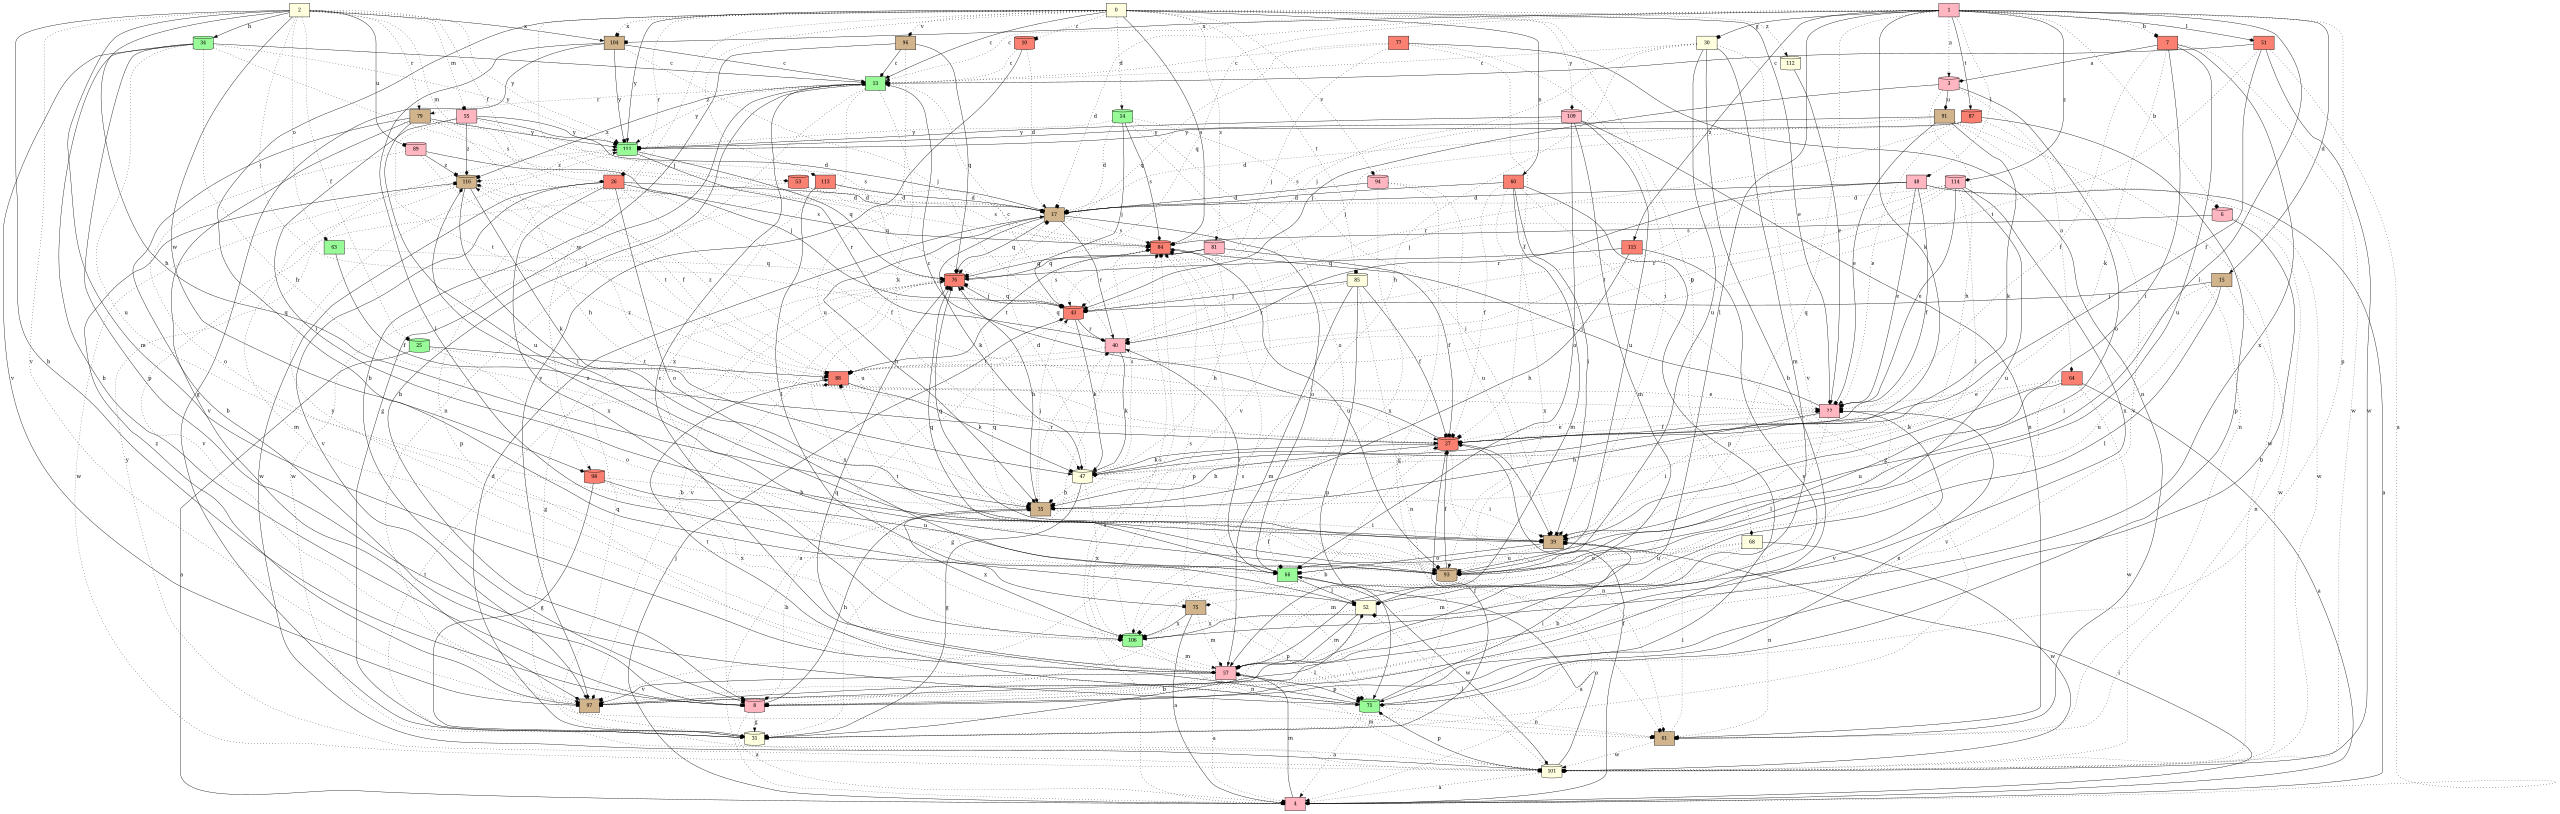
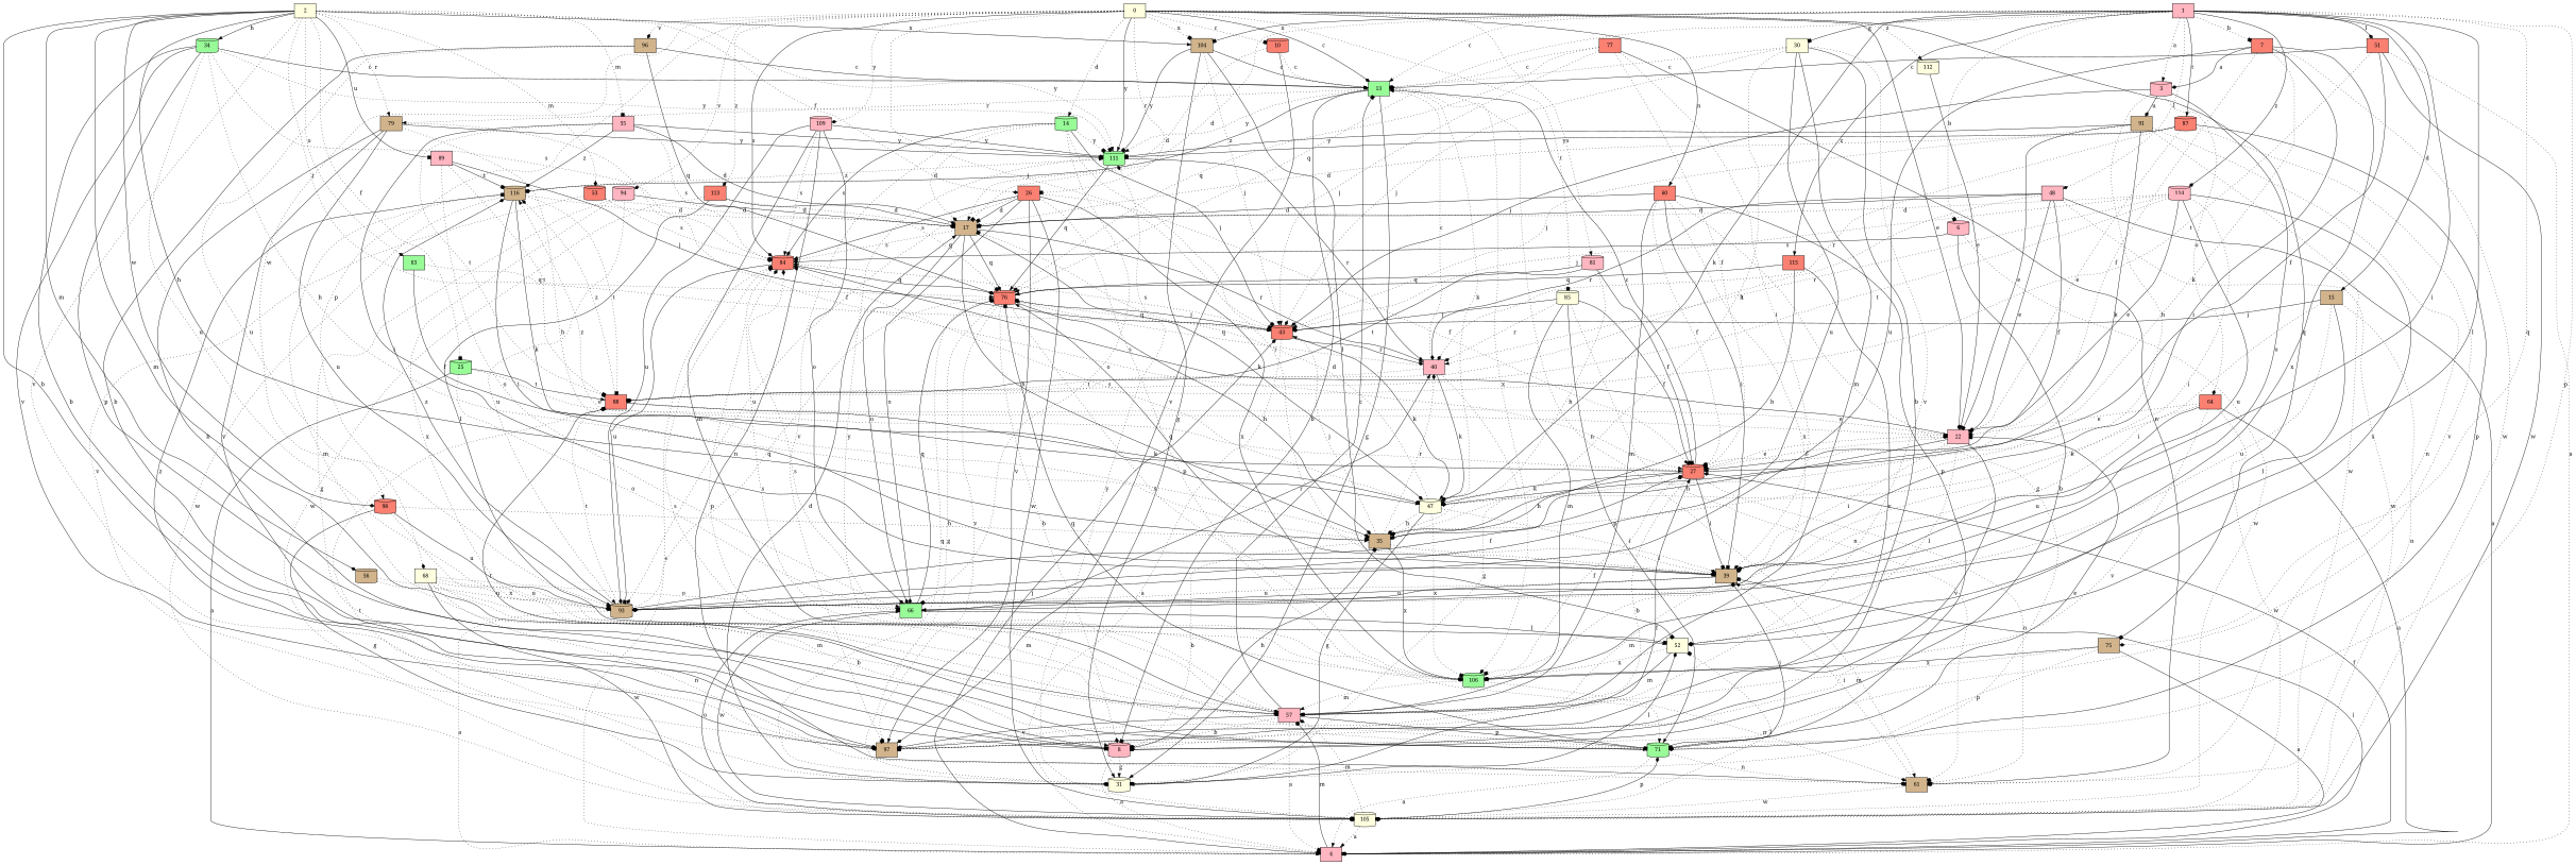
  strict digraph {
    fontname="Noto Serif"
    node [fillcolor=salmon fontname="Noto Serif" shape=box style=filled]
    edge [arrowhead=diamond fontname="Noto Serif" style=dotted]
    0 [fillcolor=lightyellow]
    10 [shape=cylinder]
    13 [fillcolor=palegreen]
    14 [fillcolor=palegreen shape=cylinder]
    22 [fillcolor=lightpink]
    43 [shape=cylinder]
    60
    68 [fillcolor=lightyellow]
    75 [fillcolor=tan]
    81 [fillcolor=lightpink shape=cylinder]
    84 [shape=cylinder]
    85 [fillcolor=lightyellow shape=cylinder]
    94 [fillcolor=lightpink shape=cylinder]
    96 [fillcolor=tan]
    98 [shape=cylinder]
    104 [fillcolor=tan]
    109 [fillcolor=lightpink shape=cylinder]
    111 [fillcolor=palegreen shape=cylinder]
    112 [fillcolor=lightyellow shape=cylinder]
    113
    26
    17 [fillcolor=tan]
    97 [fillcolor=tan]
    47 [fillcolor=lightyellow shape=cylinder]
    8 [fillcolor=lightpink shape=cylinder]
    79 [fillcolor=tan]
    106 [fillcolor=palegreen shape=cylinder]
    31 [fillcolor=lightyellow shape=cylinder]
    61 [fillcolor=tan]
    116 [fillcolor=tan shape=cylinder]
    39 [fillcolor=tan]
    66 [fillcolor=palegreen]
    52 [fillcolor=lightyellow]
    35 [fillcolor=tan]
    27 [shape=cylinder]
    76 [shape=cylinder]
    4 [fillcolor=lightpink]
    n38 [fillcolor=lightpink label=40]
    71 [fillcolor=palegreen shape=cylinder]
    57 [fillcolor=lightpink]
-   101 [fillcolor=lightyellow shape=cylinder]
+   101 [fillcolor=lightyellow shape=cylinder label=105]
    93 [fillcolor=tan shape=cylinder]
    77
    88
    1 [fillcolor=lightpink]
    3 [fillcolor=lightpink shape=cylinder]
    6 [fillcolor=lightpink shape=cylinder]
    7
    15 [fillcolor=tan]
    30 [fillcolor=lightyellow]
    48 [fillcolor=lightpink]
    51
    87 [shape=cylinder]
    114 [fillcolor=lightpink shape=cylinder]
    115
    64
    91 [fillcolor=tan]
    2 [fillcolor=lightyellow]
    25 [fillcolor=palegreen shape=cylinder]
    34 [fillcolor=palegreen shape=cylinder]
    53 [shape=cylinder]
    55 [fillcolor=lightpink]
+   56 [fillcolor=tan shape=cylinder]
    63 [fillcolor=palegreen]
-   89 [fillcolor=lightpink shape=cylinder]
+   89 [fillcolor=lightpink]
    0 -> 10 [arrowhead=box label=c]
    0 -> 13 [label=c style=solid]
    0 -> 14 [arrowhead=normal label=d]
    0 -> 22 [label=e style=solid]
    0 -> 43 [arrowhead=box label=j]
    0 -> 60 [arrowhead=normal label=n style=solid]
    0 -> 68 [label=p]
    0 -> 75 [arrowhead=box label=q style=solid]
    0 -> 81 [arrowhead=normal label=s]
    0 -> 84 [label=s style=solid]
    0 -> 85 [arrowhead=box label=t]
    0 -> 94 [label=v]
    0 -> 96 [label=v]
    0 -> 98 [arrowhead=normal label=w]
    0 -> 104 [arrowhead=box label=x]
    0 -> 109 [label=y]
    0 -> 111 [arrowhead=normal label=y style=solid]
    0 -> 112 [arrowhead=normal label=z]
    0 -> 113 [label=z]
    0 -> 26 [arrowhead=box label=r]
    10 -> 13 [arrowhead=normal label=c]
    10 -> 17 [arrowhead=normal label=d]
    10 -> 97 [label=v style=solid]
    13 -> 111 [arrowhead=normal label=y]
    13 -> 47 [label=k]
    13 -> 8 [arrowhead=box label=b style=solid]
    13 -> 79 [arrowhead=normal label=r]
    13 -> 106 [label=x]
    13 -> 31 [arrowhead=normal label=g style=solid]
    13 -> 61 [arrowhead=normal label=n]
    13 -> 116 [arrowhead=box label=z style=solid]
    14 -> 43 [arrowhead=box label=j style=solid]
    14 -> 84 [label=s style=solid]
    14 -> 111 [arrowhead=box label=y]
    14 -> 17 [label=d]
    14 -> 97 [arrowhead=box label=v]
    14 -> 39 [label=i]
    14 -> 66 [arrowhead=box label=o]
    22 -> 84 [label=s style=solid]
    22 -> 97 [arrowhead=box label=v style=solid]
    22 -> 39 [arrowhead=box label=i]
    22 -> 52 [label=l]
    22 -> 35 [arrowhead=normal label=h style=solid]
    22 -> 27 [label=f]
    43 -> 84 [label=s]
    43 -> 47 [arrowhead=normal label=k style=solid]
    43 -> 76 [arrowhead=box label=q]
    43 -> 4 [arrowhead=box label=a]
    43 -> n38 [label=r style=solid]
    60 -> 17 [arrowhead=normal label=d style=solid]
    60 -> 106 [arrowhead=box label=x]
    60 -> 31 [arrowhead=normal label=g]
    60 -> 39 [arrowhead=box label=i style=solid]
    60 -> 27 [arrowhead=box label=f]
    60 -> 71 [arrowhead=normal label=p style=solid]
    60 -> 57 [arrowhead=normal label=m style=solid]
    68 -> 8 [arrowhead=normal label=b]
    68 -> 61 [arrowhead=normal label=n]
    68 -> 66 [arrowhead=box label=o]
    68 -> 57 [label=m]
    68 -> 101 [arrowhead=box label=w style=solid]
    68 -> 93 [arrowhead=normal label=u]
    75 -> 106 [arrowhead=box label=x style=solid]
    75 -> 4 [arrowhead=box label=a style=solid]
    75 -> 71 [arrowhead=box label=p]
    75 -> 57 [label=m]
    81 -> 35 [label=h]
    81 -> 27 [arrowhead=box label=f style=solid]
    81 -> 76 [arrowhead=normal label=q style=solid]
    81 -> 88 [label=t style=solid]
    84 -> 76 [label=q style=solid]
    84 -> 71 [arrowhead=box label=p]
    84 -> 93 [arrowhead=box label=u style=solid]
    85 -> 43 [label=j style=solid]
    85 -> 61 [arrowhead=box label=n]
    85 -> 27 [arrowhead=box label=f style=solid]
    85 -> n38 [label=r]
    85 -> 71 [arrowhead=normal label=p style=solid]
    85 -> 57 [arrowhead=normal label=m style=solid]
    94 -> 17 [label=d style=solid]
    94 -> 106 [label=x]
    94 -> 31 [arrowhead=box label=g]
    94 -> 93 [arrowhead=normal label=u]
    96 -> 13 [label=c style=solid]
    96 -> 8 [arrowhead=box label=b style=solid]
    96 -> 76 [label=q style=solid]
    96 -> 93 [label=u]
    98 -> 106 [label=x]
    98 -> 31 [label=g style=solid]
    98 -> 35 [arrowhead=normal label=h]
    98 -> 93 [arrowhead=normal label=u style=solid]
    104 -> 13 [arrowhead=normal label=c style=solid]
    104 -> 43 [arrowhead=normal label=j]
    104 -> 111 [arrowhead=box label=y style=solid]
    104 -> 31 [arrowhead=normal label=g style=solid]
    104 -> 52 [arrowhead=box label=l style=solid]
    109 -> 84 [arrowhead=normal label=s]
    109 -> 111 [label=y style=solid]
    109 -> 61 [arrowhead=normal label=n style=solid]
    109 -> 66 [label=o style=solid]
    109 -> 57 [arrowhead=box label=m style=solid]
    109 -> 93 [label=u style=solid]
    111 -> 116 [label=z]
    111 -> 76 [arrowhead=normal label=q style=solid]
    111 -> n38 [arrowhead=normal label=r style=solid]
    112 -> 22 [arrowhead=normal label=e style=solid]
    113 -> 17 [arrowhead=box label=d style=solid]
    113 -> 52 [arrowhead=box label=l style=solid]
    113 -> 76 [arrowhead=box label=q]
    113 -> 101 [arrowhead=box label=w]
    26 -> 84 [arrowhead=normal label=s style=solid]
    26 -> 17 [arrowhead=box label=d style=solid]
    26 -> 97 [arrowhead=normal label=v style=solid]
    26 -> 106 [label=x style=solid]
    26 -> 66 [label=o style=solid]
    26 -> 27 [arrowhead=normal label=f]
    26 -> 71 [arrowhead=normal label=p]
    26 -> 101 [arrowhead=box label=w style=solid]
    26 -> 93 [label=u]
    17 -> 84 [label=s]
    17 -> 47 [label=k style=solid]
    17 -> 66 [label=o style=solid]
    17 -> 35 [label=h style=solid]
    17 -> 76 [label=q style=solid]
    17 -> n38 [arrowhead=normal label=r style=solid]
    97 -> 116 [arrowhead=box label=z style=solid]
    47 -> 84 [arrowhead=normal label=s]
    47 -> 17 [arrowhead=box label=d]
    47 -> 106 [arrowhead=box label=x]
    47 -> 31 [arrowhead=normal label=g style=solid]
    47 -> 39 [label=i]
    47 -> 35 [label=h]
    8 -> 31 [arrowhead=normal label=g]
    8 -> 35 [arrowhead=box label=h style=solid]
    8 -> 4 [label=a]
    79 -> 111 [label=y style=solid]
    79 -> 97 [label=v style=solid]
    79 -> 8 [arrowhead=normal label=b style=solid]
    79 -> 35 [arrowhead=box label=h]
    79 -> 27 [arrowhead=normal label=f]
    79 -> 93 [arrowhead=normal label=u style=solid]
    106 -> 84 [label=s]
    106 -> 61 [label=n]
    106 -> 27 [label=f]
    106 -> 57 [arrowhead=normal label=m]
    31 -> 17 [arrowhead=normal label=d style=solid]
    31 -> 52 [label=l style=solid]
    31 -> 27 [arrowhead=normal label=f style=solid]
    31 -> 76 [arrowhead=normal label=q]
    61 -> 39 [arrowhead=normal label=i]
    61 -> 101 [arrowhead=normal label=w]
    116 -> 17 [label=d]
    116 -> 47 [arrowhead=normal label=k style=solid]
    116 -> 39 [arrowhead=normal label=i style=solid]
    116 -> 57 [label=m]
    116 -> 101 [arrowhead=normal label=w]
    116 -> 88 [arrowhead=box label=t]
    39 -> 66 [arrowhead=normal label=o style=solid]
    39 -> 76 [arrowhead=normal label=q style=solid]
    39 -> 57 [label=m]
    39 -> 93 [label=u]
    66 -> 52 [arrowhead=normal label=l style=solid]
    66 -> 76 [arrowhead=box label=q style=solid]
    66 -> n38 [arrowhead=normal label=r style=solid]
    66 -> 101 [label=w style=solid]
    52 -> 106 [label=x]
    52 -> 57 [arrowhead=normal label=m style=solid]
    35 -> 43 [arrowhead=normal label=j]
    35 -> 8 [label=b]
    35 -> 106 [arrowhead=box label=x style=solid]
    35 -> 39 [arrowhead=box label=i]
    35 -> n38 [label=r]
    27 -> 13 [arrowhead=normal label=c style=solid]
    27 -> 22 [label=e]
    27 -> 47 [arrowhead=box label=k style=solid]
    27 -> 8 [arrowhead=normal label=b]
    27 -> 61 [label=n]
    27 -> 116 [arrowhead=normal label=z]
    27 -> 39 [arrowhead=box label=i style=solid]
    27 -> 35 [arrowhead=box label=h style=solid]
    76 -> 43 [label=j style=solid]
    76 -> 97 [label=v]
    76 -> 8 [label=b]
    76 -> 106 [arrowhead=normal label=x]
    76 -> 31 [label=g]
    76 -> 35 [label=h style=solid]
    4 -> 43 [label=j style=solid]
    4 -> 84 [arrowhead=box label=s]
    4 -> 39 [arrowhead=box label=i style=solid]
    4 -> 27 [label=f style=solid]
    4 -> 57 [arrowhead=box label=m style=solid]
    n38 -> 13 [arrowhead=normal label=c]
    n38 -> 47 [arrowhead=normal label=k style=solid]
    n38 -> 31 [arrowhead=box label=g]
    n38 -> 76 [label=q]
    n38 -> 88 [label=t]
    71 -> 22 [arrowhead=box label=e style=solid]
    71 -> 84 [arrowhead=box label=s]
    71 -> 61 [arrowhead=box label=n]
    71 -> 39 [arrowhead=box label=i style=solid]
    71 -> 76 [arrowhead=box label=q style=solid]
    71 -> 4 [arrowhead=normal label=a]
    71 -> 88 [label=t style=solid]
    57 -> 13 [arrowhead=box label=c style=solid]
    57 -> 84 [label=s]
    57 -> 111 [arrowhead=normal label=y]
    57 -> 97 [label=v style=solid]
    57 -> 8 [arrowhead=box label=b]
    57 -> 4 [arrowhead=box label=a]
    57 -> 71 [arrowhead=box label=p style=solid]
    101 -> 111 [label=y]
    101 -> 66 [arrowhead=normal label=o style=solid]
    101 -> 52 [arrowhead=box label=l]
    101 -> 4 [arrowhead=normal label=a]
    101 -> 71 [label=p style=solid]
    101 -> 57 [label=m]
    101 -> 88 [label=t]
    93 -> 116 [label=z style=solid]
    93 -> 27 [label=f style=solid]
    93 -> 76 [arrowhead=normal label=q]
    93 -> 4 [arrowhead=normal label=a]
    93 -> 88 [arrowhead=box label=t]
    77 -> 13 [label=c]
    77 -> 43 [arrowhead=normal label=j]
    77 -> 61 [arrowhead=box label=n style=solid]
    77 -> 39 [label=i]
    77 -> 27 [arrowhead=box label=f]
    77 -> 76 [label=q]
    88 -> 22 [arrowhead=normal label=e]
    88 -> 47 [arrowhead=box label=k style=solid]
    88 -> 116 [label=z]
    1 -> 13 [arrowhead=normal label=c]
    1 -> 75 [label=q]
    1 -> 104 [arrowhead=box label=x style=solid]
    1 -> 17 [arrowhead=box label=d]
    1 -> 47 [arrowhead=normal label=k style=solid]
    1 -> 39 [arrowhead=normal label=i style=solid]
    1 -> 52 [label=l style=solid]
    1 -> 76 [label=q]
    1 -> 71 [label=p]
    1 -> 3 [arrowhead=normal label=a]
    1 -> 6 [arrowhead=box label=b]
    1 -> 7 [arrowhead=box label=b]
    1 -> 15 [arrowhead=normal label=d style=solid]
    1 -> 30 [arrowhead=box label=g style=solid]
    1 -> 48 [label=l]
    1 -> 51 [label=l style=solid]
    1 -> 87 [arrowhead=normal label=t style=solid]
    1 -> 114 [label=z style=solid]
    1 -> 115 [arrowhead=normal label=z style=solid]
    3 -> 43 [label=j style=solid]
    3 -> 66 [arrowhead=normal label=o style=solid]
    3 -> 35 [label=h]
    3 -> 64 [label=o]
    3 -> 91 [label=u style=solid]
    6 -> 84 [label=s style=solid]
    6 -> 8 [label=b style=solid]
    6 -> 101 [arrowhead=box label=w]
    7 -> 47 [label=k]
    7 -> 106 [label=x style=solid]
    7 -> 39 [label=i style=solid]
    7 -> 27 [arrowhead=box label=f]
    7 -> 101 [label=w]
    7 -> 93 [label=u style=solid]
    7 -> 3 [label=a style=solid]
    15 -> 43 [label=j style=solid]
    15 -> 61 [label=n]
    15 -> 39 [arrowhead=normal label=i]
    15 -> 52 [label=l style=solid]
    15 -> 93 [label=u]
    30 -> 13 [arrowhead=box label=c]
    30 -> 43 [label=j]
    30 -> 97 [arrowhead=box label=v]
    30 -> 8 [arrowhead=box label=b style=solid]
    30 -> 35 [arrowhead=normal label=h]
    30 -> 57 [arrowhead=normal label=m style=solid]
    30 -> 93 [arrowhead=normal label=u style=solid]
    48 -> 22 [arrowhead=box label=e style=solid]
    48 -> 17 [arrowhead=box label=d style=solid]
    48 -> 27 [label=f style=solid]
    48 -> 4 [arrowhead=normal label=a style=solid]
    48 -> n38 [label=r style=solid]
    48 -> 101 [label=w]
    48 -> 88 [arrowhead=box label=t]
    51 -> 13 [label=c style=solid]
    51 -> 27 [arrowhead=normal label=f style=solid]
    51 -> 4 [label=a]
    51 -> 101 [label=w style=solid]
    51 -> 88 [arrowhead=normal label=t]
    87 -> 22 [arrowhead=normal label=e]
    87 -> 111 [arrowhead=box label=y style=solid]
    87 -> 17 [label=d]
    87 -> 97 [arrowhead=box label=v]
    87 -> n38 [label=r]
    87 -> 71 [label=p style=solid]
    114 -> 22 [arrowhead=normal label=e style=solid]
    114 -> 43 [arrowhead=box label=j]
    114 -> 17 [arrowhead=normal label=d]
    114 -> 106 [arrowhead=normal label=x style=solid]
    114 -> 39 [label=i]
    114 -> n38 [arrowhead=normal label=r]
    114 -> 93 [label=u style=solid]
    114 -> 88 [arrowhead=box label=t]
    115 -> 97 [arrowhead=box label=v style=solid]
    115 -> 35 [label=h style=solid]
    115 -> 76 [arrowhead=normal label=q style=solid]
    64 -> 22 [arrowhead=box label=e]
    64 -> 97 [arrowhead=box label=v]
    64 -> 47 [label=k]
    64 -> 4 [label=a style=solid]
    64 -> 101 [label=w]
    64 -> 93 [arrowhead=normal label=u style=solid]
    91 -> 22 [arrowhead=box label=e style=solid]
    91 -> 43 [arrowhead=normal label=j]
    91 -> 111 [arrowhead=box label=y style=solid]
    91 -> 47 [label=k style=solid]
    91 -> 61 [arrowhead=normal label=n]
    91 -> 101 [label=w]
    2 -> 43 [arrowhead=normal label=j]
    2 -> 98 [label=w style=solid]
    2 -> 104 [arrowhead=normal label=x style=solid]
    2 -> 111 [arrowhead=normal label=y]
    2 -> 26 [label=f]
    2 -> 97 [arrowhead=box label=v]
    2 -> 8 [arrowhead=normal label=b style=solid]
    2 -> 79 [arrowhead=normal label=r]
    2 -> 35 [arrowhead=normal label=h style=solid]
    2 -> 57 [label=m style=solid]
    2 -> 25 [arrowhead=box label=f]
    2 -> 34 [arrowhead=normal label=h style=solid]
    2 -> 53 [label=m]
    2 -> 55 [arrowhead=box label=m]
+   2 -> 56 [label=m style=solid]
    2 -> 63 [label=o]
    2 -> 89 [arrowhead=box label=u style=solid]
    25 -> 22 [arrowhead=box label=e]
    25 -> 66 [label=o]
    25 -> 4 [arrowhead=normal label=a style=solid]
    25 -> 88 [arrowhead=normal label=t style=solid]
    34 -> 13 [arrowhead=normal label=c style=solid]
    34 -> 84 [label=s]
    34 -> 111 [arrowhead=box label=y]
    34 -> 97 [arrowhead=box label=v style=solid]
    34 -> 8 [arrowhead=box label=b style=solid]
    34 -> 35 [arrowhead=normal label=h]
    34 -> 71 [arrowhead=normal label=p style=solid]
    34 -> 93 [label=u]
    53 -> 84 [label=s]
    53 -> 17 [arrowhead=box label=d]
    53 -> 97 [label=v]
    55 -> 84 [arrowhead=box label=s]
    55 -> 111 [arrowhead=box label=y style=solid]
    55 -> 17 [label=d style=solid]
    55 -> 116 [label=z style=solid]
    55 -> 39 [arrowhead=box label=i style=solid]
    55 -> 88 [arrowhead=box label=t]
+   56 -> 57 [arrowhead=box label=m]
+   56 -> 93 [arrowhead=box label=u]
    63 -> 27 [arrowhead=normal label=f style=solid]
    63 -> 76 [arrowhead=normal label=q]
    89 -> 43 [label=j style=solid]
    89 -> 116 [arrowhead=box label=z style=solid]
    89 -> 66 [arrowhead=normal label=o]
-   89 -> 88 [arrowhead=box label=j]
+   89 -> 88 [arrowhead=box label=t]
  }
